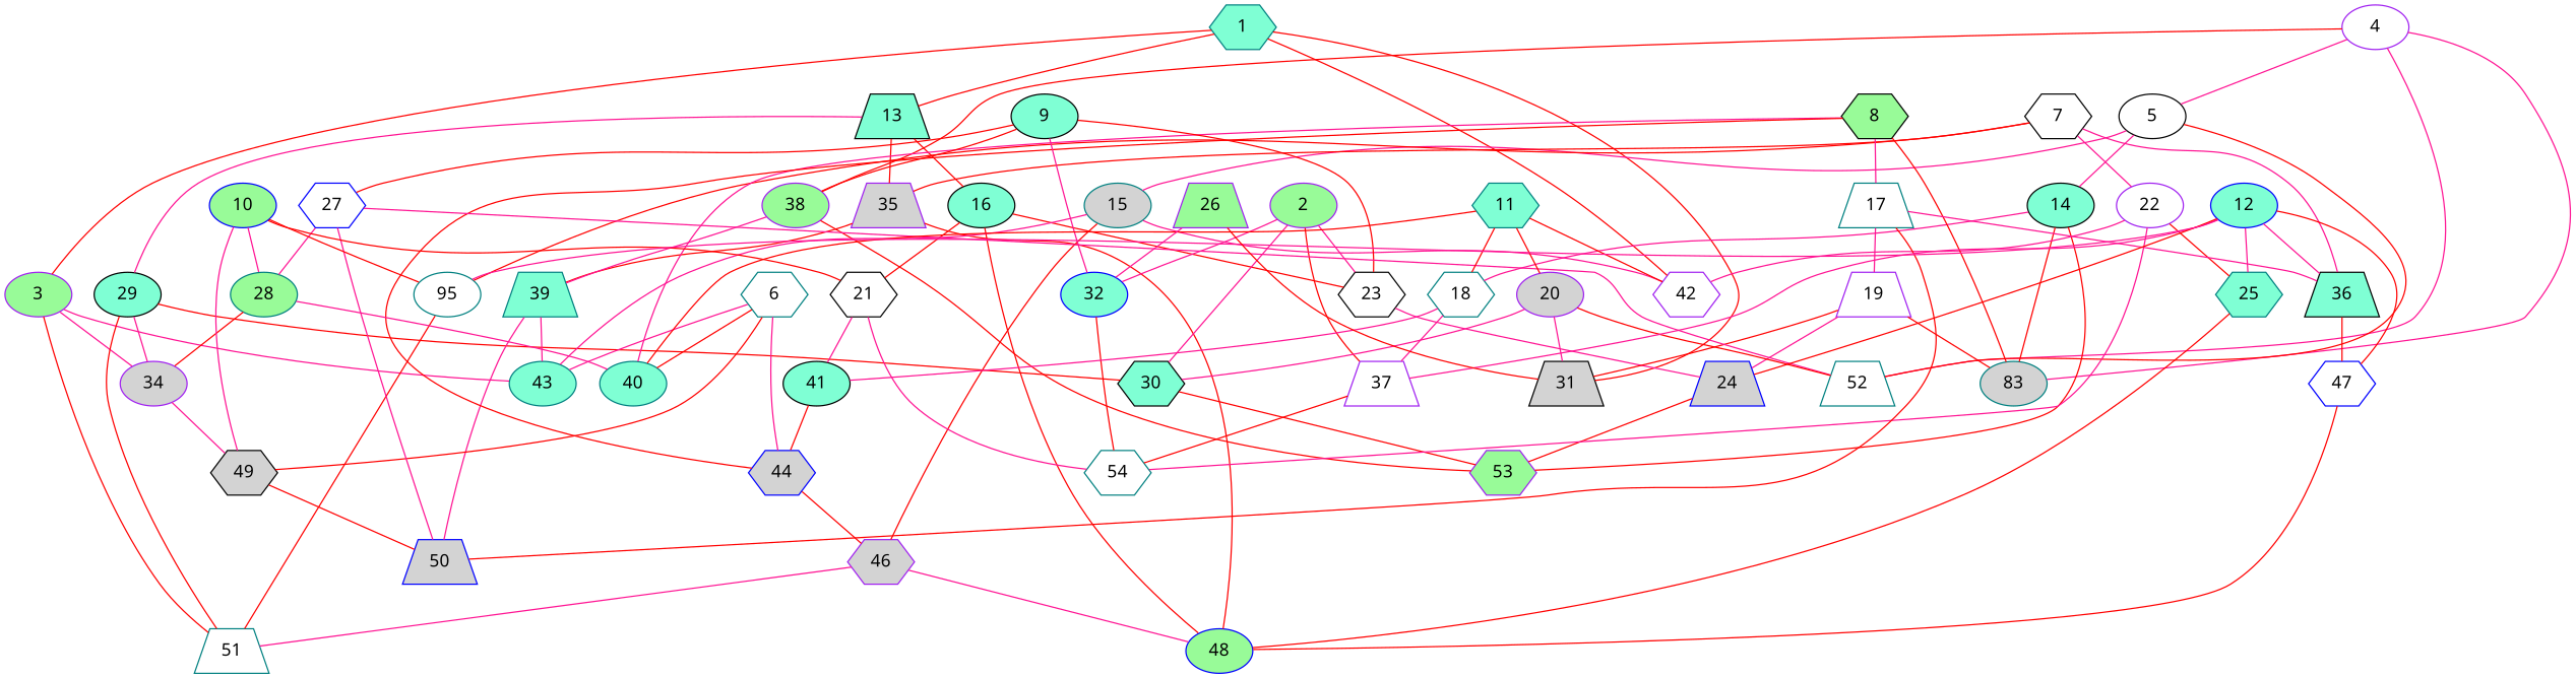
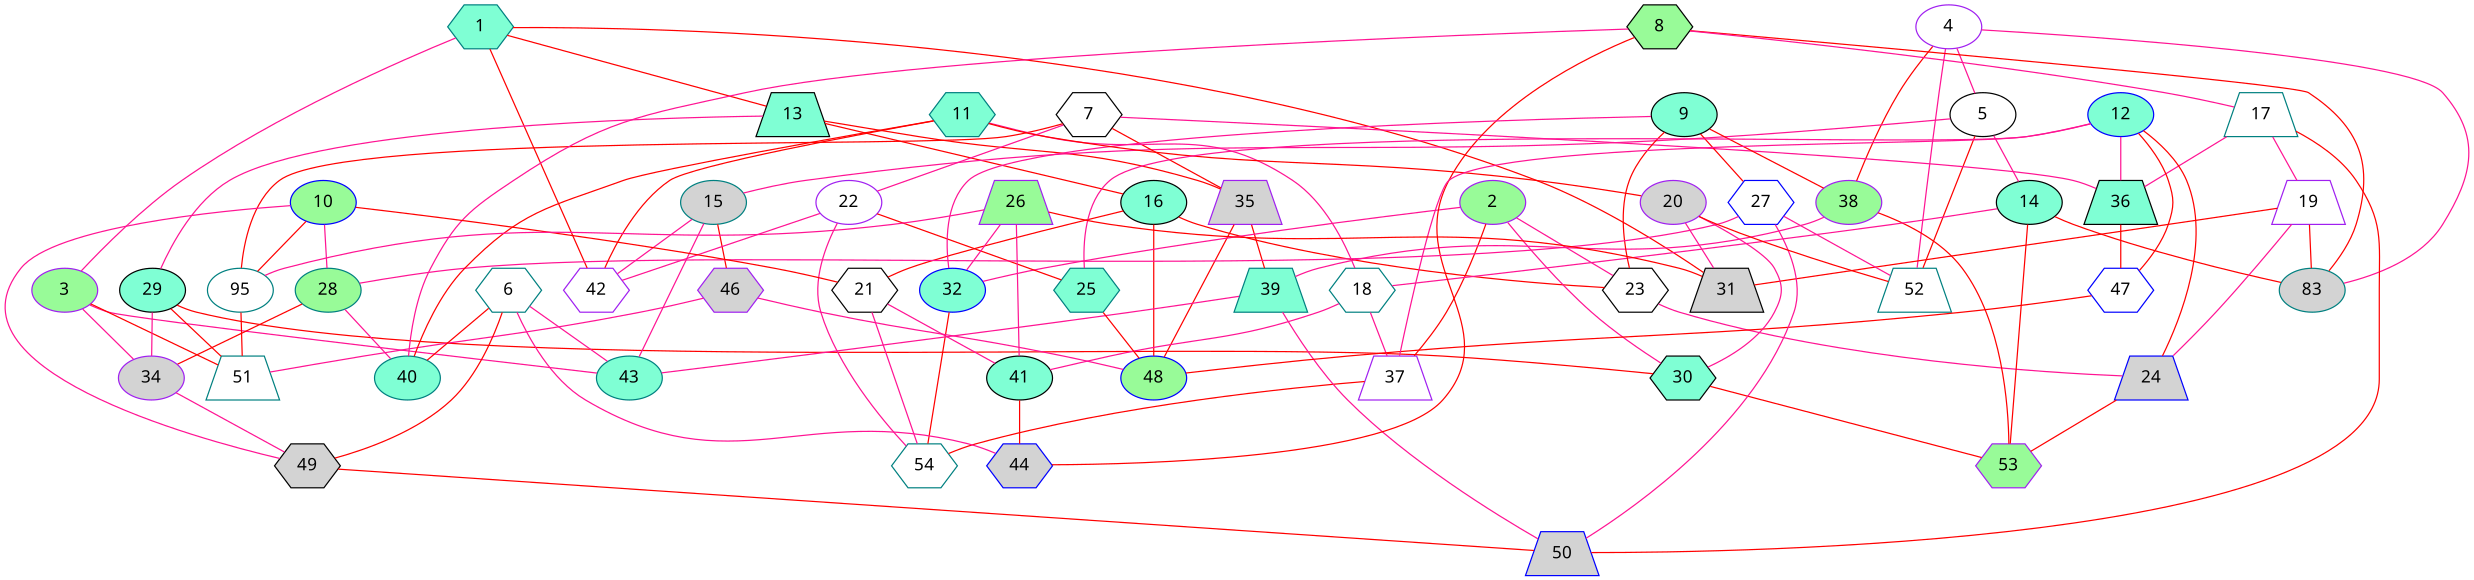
  graph {
    fontname="Noto Sans"
    node [color=teal fillcolor=white fontname="Noto Sans" shape=ellipse style=filled]
    edge [color=red fontname="Noto Sans"]
    1 [fillcolor=aquamarine shape=hexagon]
    3 [color=purple fillcolor=palegreen]
    13 [color=black fillcolor=aquamarine shape=trapezium]
    31 [color=black fillcolor=lightgrey shape=trapezium]
    42 [color=purple shape=hexagon]
    34 [color=purple fillcolor=lightgrey]
    43 [fillcolor=aquamarine]
    51 [shape=trapezium]
    35 [color=purple fillcolor=lightgrey shape=trapezium]
    16 [color=black fillcolor=aquamarine]
    29 [color=black fillcolor=aquamarine]
    2 [color=purple fillcolor=palegreen]
    23 [color=black shape=hexagon]
    30 [color=black fillcolor=aquamarine shape=hexagon]
    32 [color=blue fillcolor=aquamarine]
    37 [color=purple shape=trapezium]
    24 [color=blue fillcolor=lightgrey shape=trapezium]
    53 [color=purple fillcolor=palegreen shape=hexagon]
    54 [shape=hexagon]
    49 [color=black fillcolor=lightgrey shape=hexagon]
    4 [color=purple]
    5 [color=black]
    n23 [fillcolor=lightgrey label=83]
    38 [color=purple fillcolor=palegreen]
    52 [shape=trapezium]
    14 [color=black fillcolor=aquamarine]
    15 [fillcolor=lightgrey]
    39 [fillcolor=aquamarine shape=trapezium]
    18 [shape=hexagon]
    46 [color=purple fillcolor=lightgrey shape=hexagon]
    6 [shape=hexagon]
    40 [fillcolor=aquamarine]
    44 [color=blue fillcolor=lightgrey shape=hexagon]
    50 [color=blue fillcolor=lightgrey shape=trapezium]
    7 [color=black shape=hexagon]
    22 [color=purple]
    36 [color=black fillcolor=aquamarine shape=trapezium]
    n38 [label=95]
    25 [fillcolor=aquamarine shape=hexagon]
    48 [color=blue fillcolor=palegreen]
    47 [color=blue shape=hexagon]
    8 [color=black fillcolor=palegreen shape=hexagon]
    17 [shape=trapezium]
    19 [color=purple shape=trapezium]
    9 [color=black fillcolor=aquamarine]
    27 [color=blue shape=hexagon]
    28 [fillcolor=palegreen]
    10 [color=blue fillcolor=palegreen]
    21 [color=black shape=hexagon]
    41 [color=black fillcolor=aquamarine]
    11 [fillcolor=aquamarine shape=hexagon]
    20 [color=purple fillcolor=lightgrey]
    12 [color=blue fillcolor=aquamarine]
    26 [color=purple fillcolor=palegreen shape=trapezium]
-   1 -- 3
+   1 -- 3 [color=deeppink]
    1 -- 13
    1 -- 31
    1 -- 42
    3 -- 34 [color=deeppink]
    3 -- 43 [color=deeppink]
    3 -- 51
    13 -- 35
    13 -- 16
    13 -- 29 [color=deeppink]
    34 -- 49 [color=deeppink]
    35 -- 39
    35 -- 48
    16 -- 23
    16 -- 48
    16 -- 21
    29 -- 34 [color=deeppink]
    29 -- 51
    29 -- 30
    2 -- 23 [color=deeppink]
    2 -- 30 [color=deeppink]
    2 -- 32 [color=deeppink]
    2 -- 37
    23 -- 24 [color=deeppink]
    30 -- 53
    32 -- 54
    37 -- 54
    24 -- 53
    49 -- 50
    4 -- 5 [color=deeppink]
    4 -- n23 [color=deeppink]
    4 -- 38
    4 -- 52 [color=deeppink]
    5 -- 52
    5 -- 14 [color=deeppink]
    5 -- 15 [color=deeppink]
    38 -- 53
    38 -- 39 [color=deeppink]
    14 -- 53
    14 -- n23
    14 -- 18 [color=deeppink]
    15 -- 42 [color=deeppink]
    15 -- 43 [color=deeppink]
    15 -- 46
    39 -- 43 [color=deeppink]
    39 -- 50 [color=deeppink]
    18 -- 37 [color=deeppink]
    18 -- 41 [color=deeppink]
    46 -- 51 [color=deeppink]
    46 -- 48 [color=deeppink]
    6 -- 43 [color=deeppink]
    6 -- 49
    6 -- 40
    6 -- 44 [color=deeppink]
-   44 -- 46
    7 -- 35
    7 -- 22 [color=deeppink]
    7 -- 36 [color=deeppink]
    7 -- n38
    22 -- 42 [color=deeppink]
    22 -- 54 [color=deeppink]
    22 -- 25
    36 -- 47
    n38 -- 51
    25 -- 48
    47 -- 48
    8 -- n23
    8 -- 40 [color=deeppink]
    8 -- 44
    8 -- 17 [color=deeppink]
    17 -- 50
    17 -- 36 [color=deeppink]
    17 -- 19 [color=deeppink]
    19 -- 31
    19 -- 24 [color=deeppink]
    19 -- n23
    9 -- 23
    9 -- 32 [color=deeppink]
    9 -- 38
    9 -- 27
    27 -- 52 [color=deeppink]
    27 -- 50 [color=deeppink]
    27 -- 28 [color=deeppink]
    28 -- 34
    28 -- 40 [color=deeppink]
    10 -- 49 [color=deeppink]
    10 -- n38
    10 -- 28 [color=deeppink]
    10 -- 21
    21 -- 54 [color=deeppink]
    21 -- 41 [color=deeppink]
    41 -- 44
    11 -- 42
-   11 -- 18
+   11 -- 18 [color=deeppink]
    11 -- 40
    11 -- 20
    20 -- 31 [color=deeppink]
    20 -- 30 [color=deeppink]
    20 -- 52
    12 -- 37 [color=deeppink]
    12 -- 24
    12 -- 36 [color=deeppink]
    12 -- 25 [color=deeppink]
    12 -- 47
    26 -- 31
    26 -- 32 [color=deeppink]
-   12 -- n38 [color=deeppink]
+   26 -- n38 [color=deeppink]
+   26 -- 41 [color=deeppink]
  }
